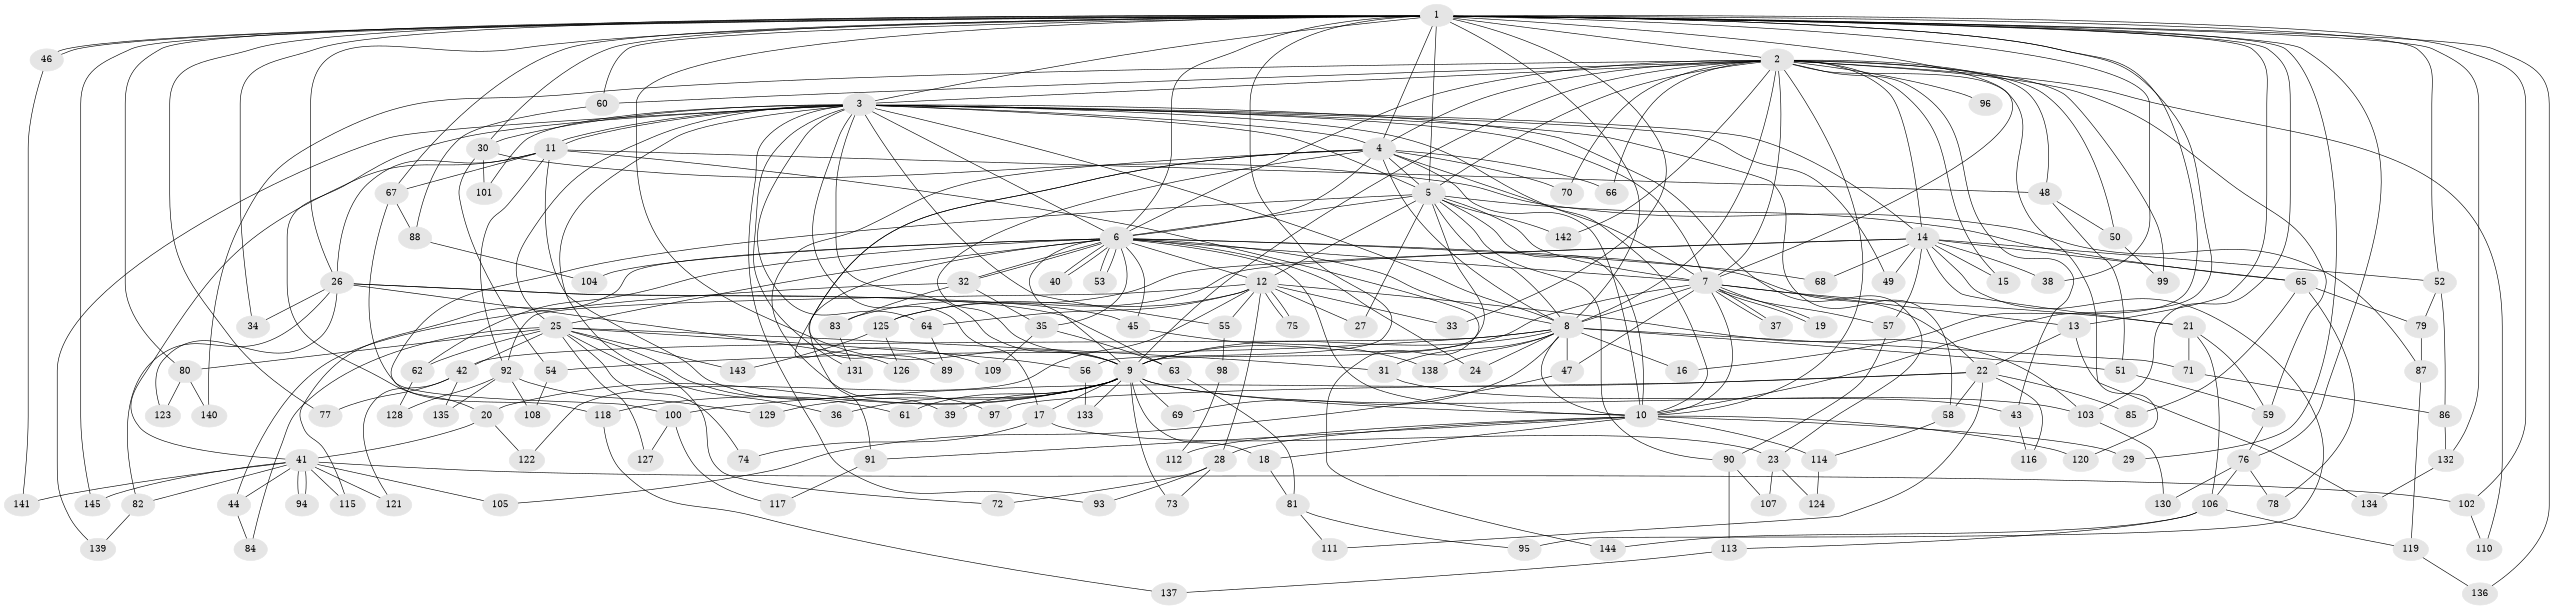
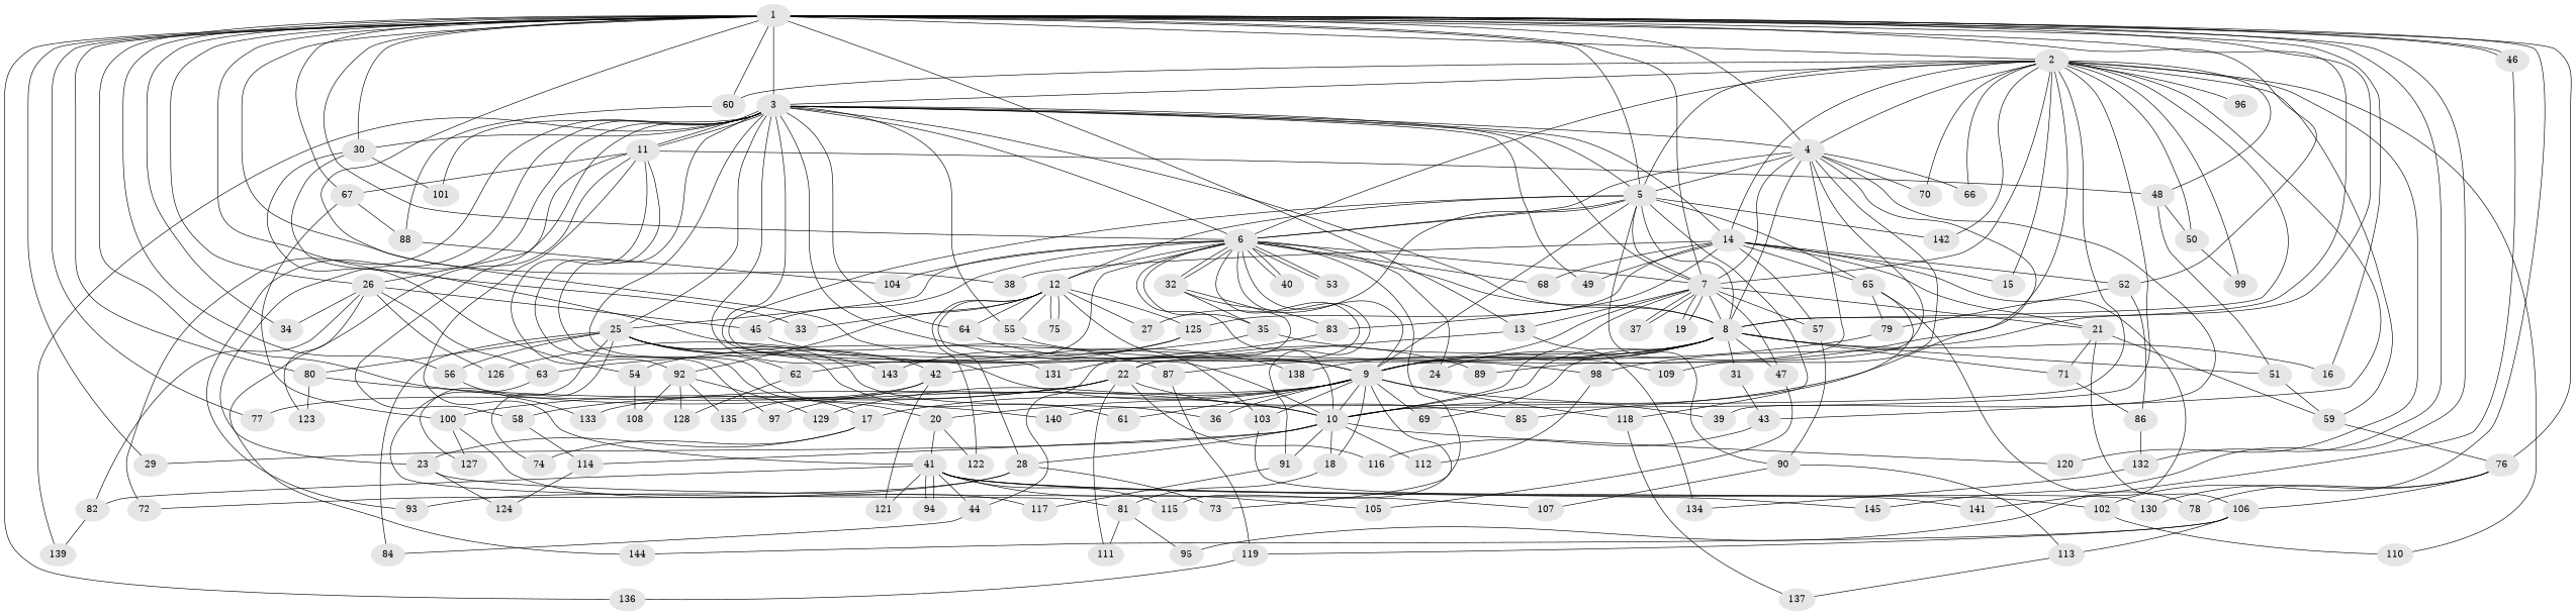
  graph {
    node [color=gray90 style=filled]
    1
    2
    3
    4
    5
    6
    7
    8
    9
    10
    13
    16
    26
    29
    30
    33
    34
    38
    46
    52
    56
    60
    67
    76
    77
    80
    98
    102
    132
    136
    145
    14
    15
    43
    48
    50
    59
    66
    70
    96
    99
    110
    120
    140
    142
    11
    17
    20
    23
    25
    49
    55
    58
    64
    72
    93
    101
    131
    139
    39
    89
    109
    12
    27
    65
    90
    118
    22
    24
    32
    35
    40
    45
    53
    62
    68
    91
    104
    115
    19
    21
    37
    47
    57
    31
    42
    51
    54
    69
    71
    138
    18
    36
    61
    73
    103
    129
    133
    28
    112
    114
    134
    63
    82
    123
    126
    87
    141
    79
    86
    88
    100
    106
    78
    130
    125
    83
    95
    116
    41
    92
    97
    144
    74
    122
    107
    124
    84
    127
    143
    75
    85
    113
    137
    111
    44
    128
    117
    105
    121
    135
    108
    81
    94
    119
    1 -- 2
    1 -- 3
    1 -- 4
    1 -- 5
    1 -- 6
    1 -- 7
    1 -- 8
    1 -- 9
    1 -- 10
    1 -- 13
    1 -- 16
    1 -- 26
    1 -- 29
    1 -- 30
    1 -- 33
    1 -- 34
    1 -- 38
    1 -- 46
    1 -- 46
    1 -- 52
    1 -- 56
    1 -- 60
    1 -- 67
    1 -- 76
    1 -- 77
    1 -- 80
-   1 -- 103
+   1 -- 98
    1 -- 102
    1 -- 132
    1 -- 136
    1 -- 145
    2 -- 3
    2 -- 4
    2 -- 5
    2 -- 6
    2 -- 7
    2 -- 8
    2 -- 9
    2 -- 10
    2 -- 60
    2 -- 14
    2 -- 15
    2 -- 43
    2 -- 48
    2 -- 50
    2 -- 59
    2 -- 66
    2 -- 70
    2 -- 96
    2 -- 99
    2 -- 110
    2 -- 120
    2 -- 140
    2 -- 142
    3 -- 4
    3 -- 5
    3 -- 6
    3 -- 7
    3 -- 8
    3 -- 9
    3 -- 10
    3 -- 30
    3 -- 14
    3 -- 11
    3 -- 11
    3 -- 17
    3 -- 20
    3 -- 23
    3 -- 25
    3 -- 49
    3 -- 55
    3 -- 58
    3 -- 64
    3 -- 72
    3 -- 93
    3 -- 101
    3 -- 131
    3 -- 139
    4 -- 5
    4 -- 6
    4 -- 7
    4 -- 8
    4 -- 9
    4 -- 10
    4 -- 66
    4 -- 70
    4 -- 39
    4 -- 89
    4 -- 109
    5 -- 6
    5 -- 7
    5 -- 8
    5 -- 9
    5 -- 10
    5 -- 142
    5 -- 12
    5 -- 27
    5 -- 65
    5 -- 90
    5 -- 118
    6 -- 7
    6 -- 8
    6 -- 9
    6 -- 10
    6 -- 25
    6 -- 12
    6 -- 22
    6 -- 24
    6 -- 32
    6 -- 32
    6 -- 35
    6 -- 40
    6 -- 40
    6 -- 45
    6 -- 53
    6 -- 53
    6 -- 62
    6 -- 68
    6 -- 91
    6 -- 104
    6 -- 115
    7 -- 8
    7 -- 9
    7 -- 10
    7 -- 13
    7 -- 19
    7 -- 19
    7 -- 21
    7 -- 37
    7 -- 37
    7 -- 47
    7 -- 57
    8 -- 9
    8 -- 10
    8 -- 16
    8 -- 24
    8 -- 47
    8 -- 31
    8 -- 42
    8 -- 51
    8 -- 54
    8 -- 69
    8 -- 71
    8 -- 138
    9 -- 10
    9 -- 17
    9 -- 20
    9 -- 39
    9 -- 118
    9 -- 69
    9 -- 18
    9 -- 36
    9 -- 61
    9 -- 73
    9 -- 103
    9 -- 129
    9 -- 133
    10 -- 29
    10 -- 120
    10 -- 91
    10 -- 18
    10 -- 28
    10 -- 112
    10 -- 114
    13 -- 22
    13 -- 134
    26 -- 34
    26 -- 45
    26 -- 63
    26 -- 82
    26 -- 123
    26 -- 126
    30 -- 101
    30 -- 54
    30 -- 87
    46 -- 141
    52 -- 79
    52 -- 86
    56 -- 133
    60 -- 88
    67 -- 88
    67 -- 100
    76 -- 106
    76 -- 78
    76 -- 130
    80 -- 140
    80 -- 123
    98 -- 112
    102 -- 110
    132 -- 134
    14 -- 38
    14 -- 52
    14 -- 15
    14 -- 49
    14 -- 65
    14 -- 68
    14 -- 21
    14 -- 57
    14 -- 125
    14 -- 83
    14 -- 95
    43 -- 116
    48 -- 50
    48 -- 51
    50 -- 99
    59 -- 76
    11 -- 26
    11 -- 67
    11 -- 48
    11 -- 41
    11 -- 92
    11 -- 97
    11 -- 144
    17 -- 23
    17 -- 74
    20 -- 41
    20 -- 122
    23 -- 107
    23 -- 124
    25 -- 56
    25 -- 80
    25 -- 62
-   25 -- 31
    25 -- 42
    25 -- 36
    25 -- 61
    25 -- 74
    25 -- 84
    25 -- 127
    25 -- 143
    55 -- 98
    58 -- 114
    64 -- 89
    12 -- 33
    12 -- 55
    12 -- 64
    12 -- 27
    12 -- 103
    12 -- 28
    12 -- 125
    12 -- 92
    12 -- 122
    12 -- 75
    12 -- 75
    65 -- 79
    65 -- 78
    65 -- 85
    90 -- 107
    90 -- 113
    118 -- 137
    22 -- 58
    22 -- 100
    22 -- 116
    22 -- 97
    22 -- 85
    22 -- 111
    32 -- 35
    32 -- 83
    32 -- 44
    35 -- 109
    35 -- 63
    45 -- 138
    62 -- 128
    91 -- 117
    21 -- 59
    21 -- 71
    21 -- 106
    47 -- 105
    57 -- 90
    31 -- 43
    42 -- 77
    42 -- 121
    42 -- 135
    51 -- 59
    54 -- 108
    71 -- 86
    18 -- 81
    103 -- 130
    28 -- 72
    28 -- 93
    28 -- 73
    114 -- 124
    63 -- 81
    82 -- 139
    87 -- 119
    79 -- 87
    86 -- 132
    88 -- 104
    100 -- 127
    100 -- 117
    106 -- 144
    106 -- 113
    106 -- 119
    125 -- 126
    125 -- 143
    83 -- 131
    41 -- 102
    41 -- 145
    41 -- 115
    41 -- 82
    41 -- 141
    41 -- 44
    41 -- 105
    41 -- 121
    41 -- 94
    41 -- 94
    92 -- 129
    92 -- 128
    92 -- 135
    92 -- 108
    113 -- 137
    44 -- 84
    81 -- 95
    81 -- 111
    119 -- 136
  }
